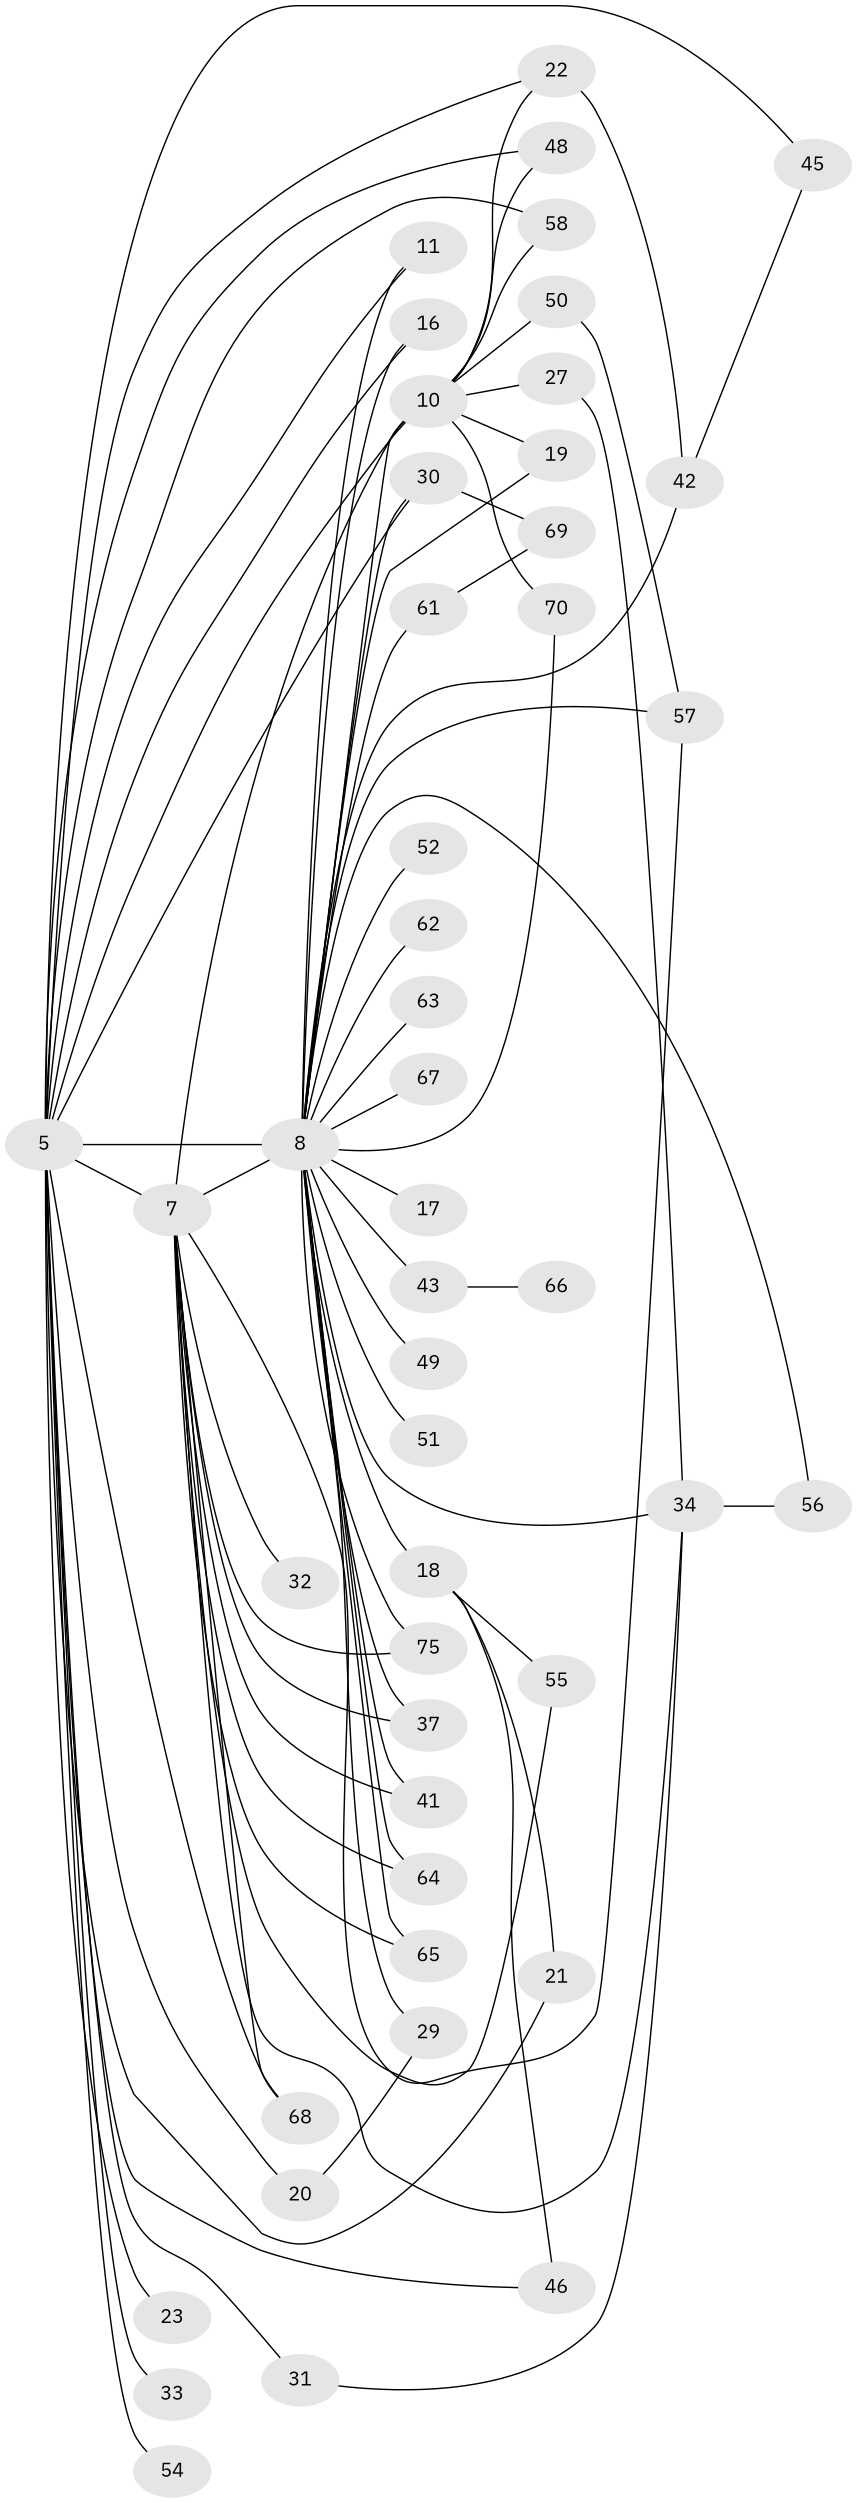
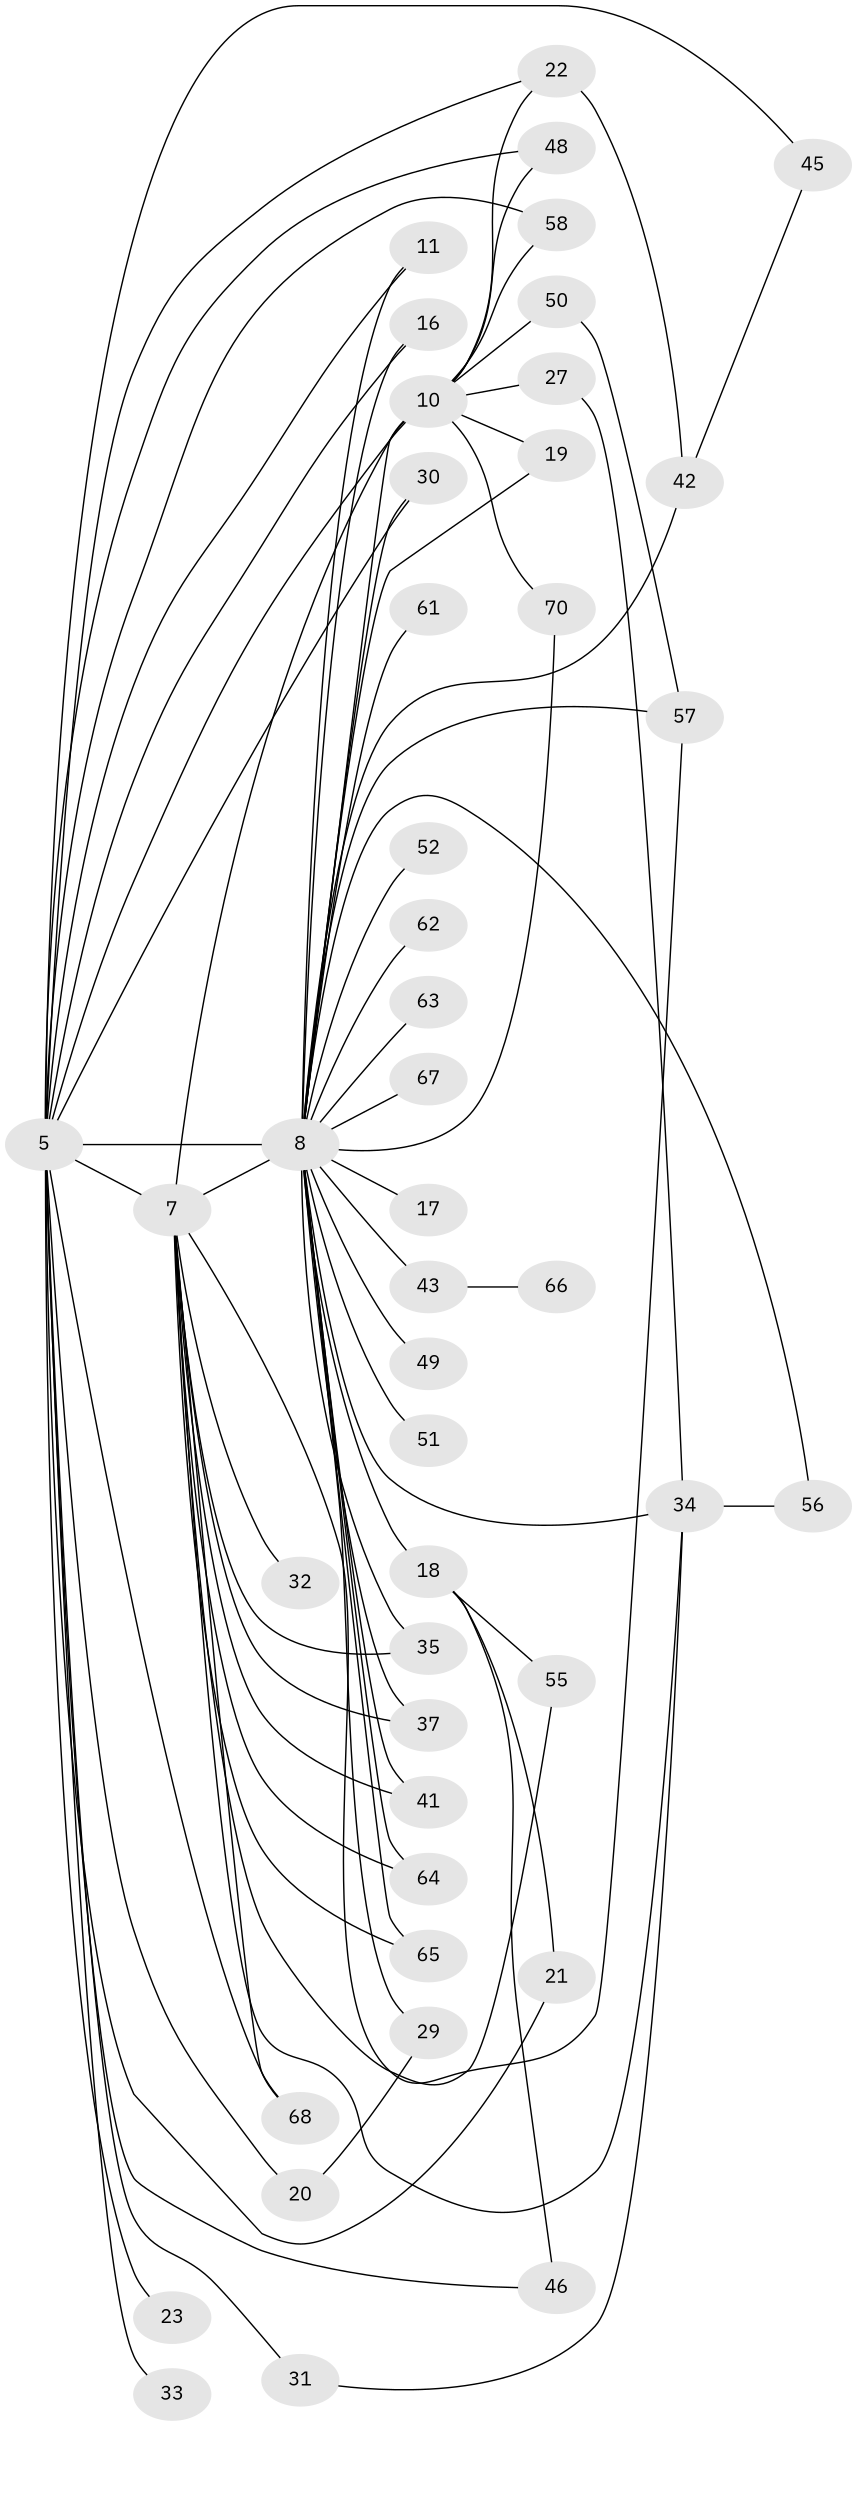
  graph {
    fontname="IBM Plex Sans"
    rankdir=LR
    node [color=gray90 fontname="IBM Plex Sans" style=filled]
    edge [fontname="IBM Plex Sans"]
    5 [super="+1+4"]
    7 [super="+2"]
    8 [super="+6+3"]
    10 [super="+9"]
    11
    16
    20
    21
    22 [super="+12"]
    23
    30 [super="+13"]
    31
    33
    45
    46
    48
-   54
    58 [super="+53"]
    68
    32
    34 [super="+14+28"]
-   35 [label=75]
+   35
    37
    41
    55
    57 [super="+24"]
    64
    65 [super="+26"]
    17
    18
    19
    29
    42 [super="+38"]
    43 [super="+15"]
    49 [super="+40"]
    51
    52
    56 [super="+36"]
    61 [super="+39"]
    62
    63
    67 [super="+47"]
    70
    27
    50
-   69 [super="+44"]
    66
    5 -- 7 [weight=6]
    5 -- 8 [weight=9]
    5 -- 10 [weight=6]
    5 -- 11
    5 -- 16
    5 -- 20
    5 -- 21
    5 -- 22
    5 -- 23 [weight=2]
    5 -- 30
    5 -- 31
    5 -- 33 [weight=2]
    5 -- 45
    5 -- 46
    5 -- 48
-   5 -- 54 [weight=2]
    5 -- 58
    5 -- 68
    7 -- 8 [weight=6]
    7 -- 10 [weight=4]
    7 -- 68
    7 -- 32 [weight=2]
    7 -- 34 [weight=2]
    7 -- 35
    7 -- 37
    7 -- 41
    7 -- 55
    7 -- 57
    7 -- 64
    7 -- 65
    8 -- 10 [weight=6]
    8 -- 11
    8 -- 16
    8 -- 30 [weight=2]
    8 -- 34 [weight=2]
    8 -- 35
    8 -- 37
    8 -- 41
    8 -- 57
    8 -- 64
    8 -- 65
    8 -- 17 [weight=2]
    8 -- 18 [weight=2]
    8 -- 19
    8 -- 29
    8 -- 42 [weight=2]
    8 -- 43 [weight=3]
    8 -- 49 [weight=3]
    8 -- 51 [weight=2]
    8 -- 52 [weight=2]
    8 -- 56
    8 -- 61 [weight=2]
    8 -- 62 [weight=2]
    8 -- 63 [weight=2]
    8 -- 67 [weight=3]
    8 -- 70
    10 -- 22 [weight=2]
    10 -- 48
    10 -- 58 [weight=2]
    10 -- 19
    10 -- 70
    10 -- 27
    10 -- 50 [weight=2]
    20 -- 29
    22 -- 42
-   30 -- 69
    31 -- 34
    34 -- 56 [weight=2]
    18 -- 21
    18 -- 46
    18 -- 55
    42 -- 45
    43 -- 66
-   61 -- 69 [weight=2]
    27 -- 34
    50 -- 57
  }
